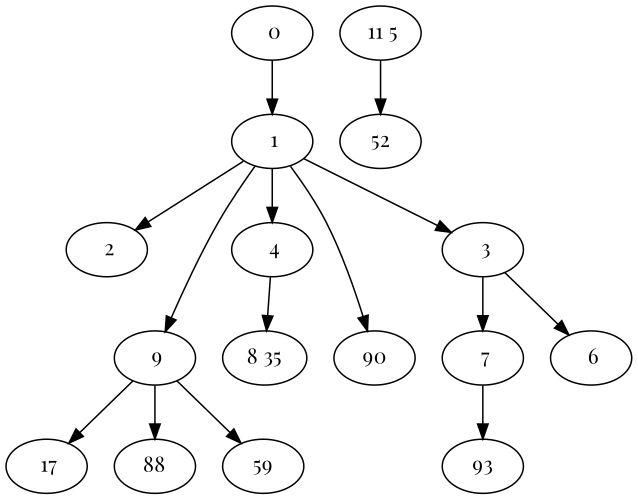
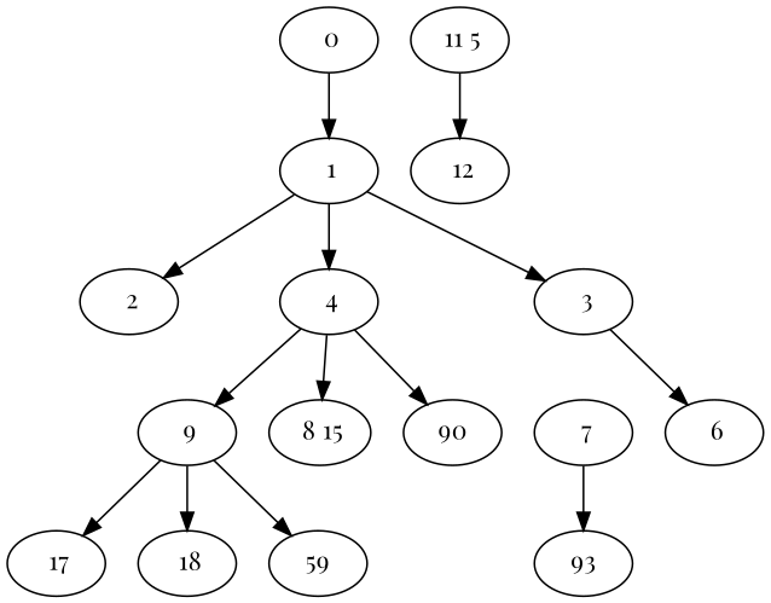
  digraph {
    fontname="Playfair Display"
    node [fontname="Playfair Display"]
    edge [fontname="Playfair Display"]
    " 0"
    " 1"
    " 2"
    " 4"
    " 3"
    " 9"
    n7 [label=90]
-   " 8 15" [label="8 35"]
+   " 8 15"
    " 7"
    " 6"
    " 17"
-   " 18" [label=88]
+   " 18"
    n13 [label=59]
    n14 [label=93]
    " 11 5"
-   " 12" [label=52]
+   " 12"
    " 0" -> " 1"
    " 1" -> " 2"
    " 1" -> " 4"
    " 1" -> " 3"
-   " 1" -> " 9"
-   " 1" -> n7
+   " 4" -> " 9"
+   " 4" -> n7
    " 4" -> " 8 15"
-   " 3" -> " 7"
    " 3" -> " 6"
    " 9" -> " 17"
    " 9" -> " 18"
    " 9" -> n13
    " 7" -> n14
    " 11 5" -> " 12"
  }
